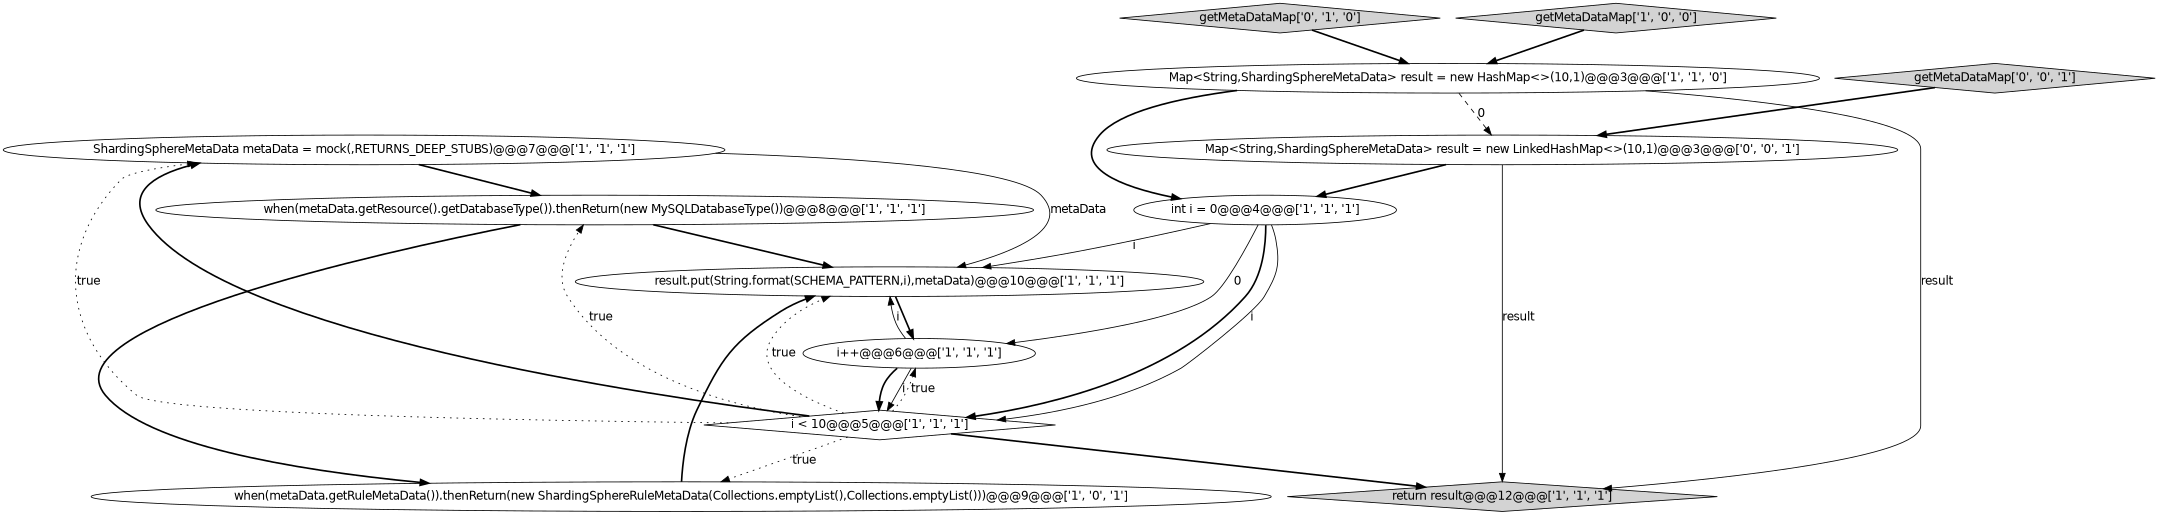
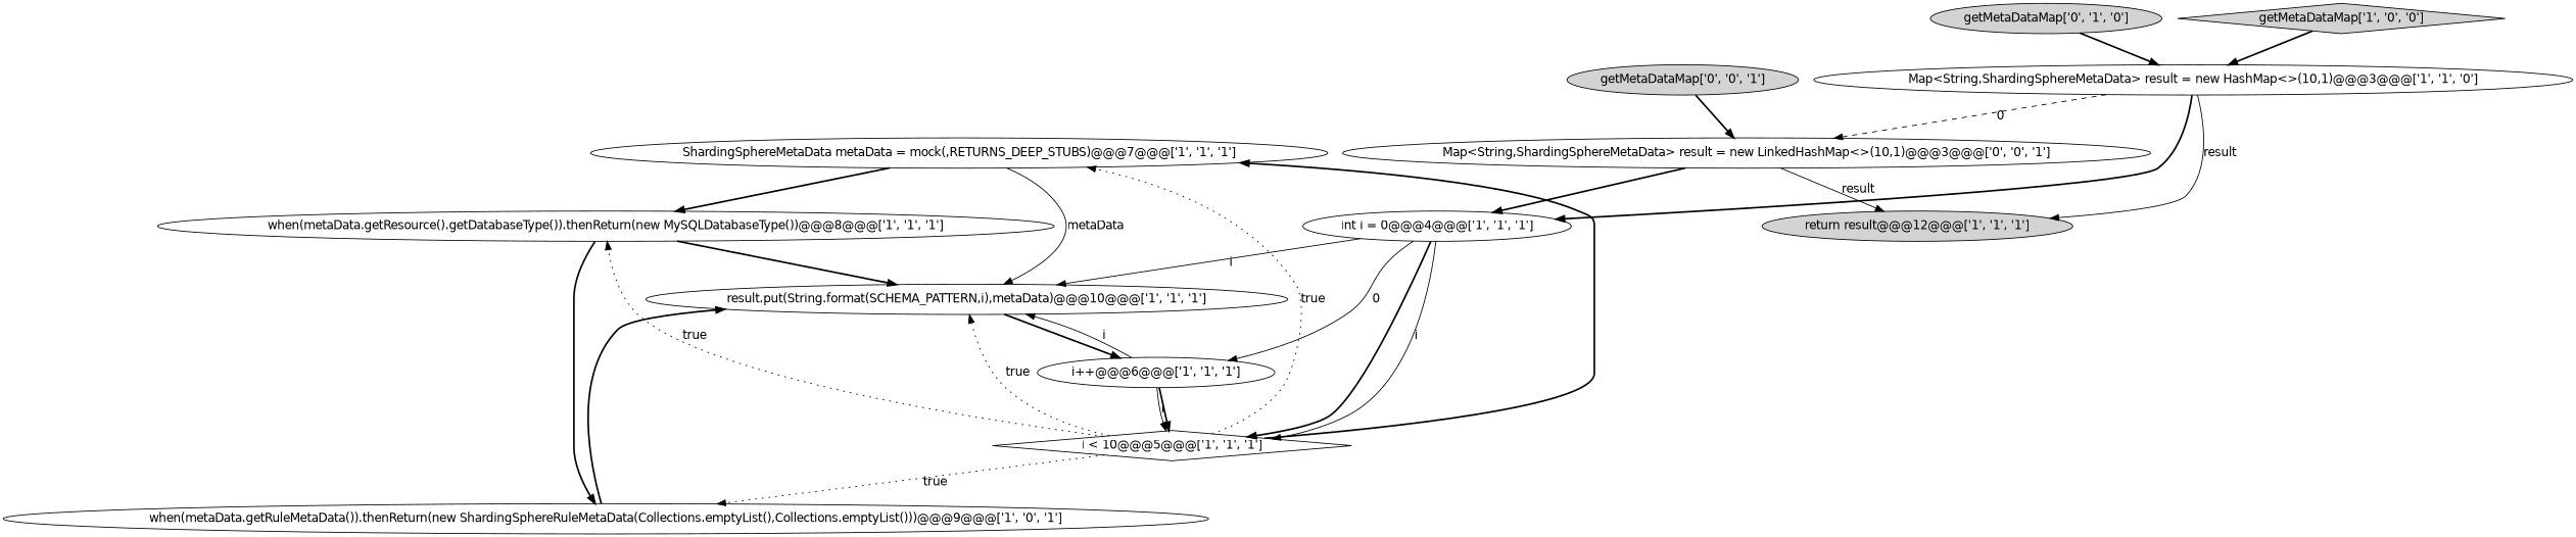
  digraph {
    fontname="DejaVu Sans"
    node [fillcolor=white fontname="DejaVu Sans" shape=ellipse style=filled]
    edge [fontname="DejaVu Sans" style=bold]
    n1 [label="ShardingSphereMetaData metaData = mock(,RETURNS_DEEP_STUBS)@@@7@@@['1', '1', '1']"]
    n2 [label="when(metaData.getResource().getDatabaseType()).thenReturn(new MySQLDatabaseType())@@@8@@@['1', '1', '1']"]
    n3 [label="result.put(String.format(SCHEMA_PATTERN,i),metaData)@@@10@@@['1', '1', '1']"]
    n4 [label="when(metaData.getRuleMetaData()).thenReturn(new ShardingSphereRuleMetaData(Collections.emptyList(),Collections.emptyList()))@@@9@@@['1', '0', '1']"]
    n5 [label="i++@@@6@@@['1', '1', '1']"]
    n6 [label="i < 10@@@5@@@['1', '1', '1']" shape=diamond]
-   n7 [fillcolor=lightgray label="return result@@@12@@@['1', '1', '1']" shape=diamond]
+   n7 [fillcolor=lightgray label="return result@@@12@@@['1', '1', '1']"]
    n8 [label="Map<String,ShardingSphereMetaData> result = new HashMap<>(10,1)@@@3@@@['1', '1', '0']"]
    n9 [label="int i = 0@@@4@@@['1', '1', '1']"]
    n10 [label="Map<String,ShardingSphereMetaData> result = new LinkedHashMap<>(10,1)@@@3@@@['0', '0', '1']"]
-   n11 [fillcolor=lightgray label="getMetaDataMap['0', '1', '0']" shape=diamond]
+   n11 [fillcolor=lightgray label="getMetaDataMap['0', '1', '0']"]
    n12 [fillcolor=lightgray label="getMetaDataMap['1', '0', '0']" shape=diamond]
-   n13 [fillcolor=lightgray label="getMetaDataMap['0', '0', '1']" shape=diamond]
+   n13 [fillcolor=lightgray label="getMetaDataMap['0', '0', '1']"]
    n1 -> n2
    n1 -> n3 [label=metaData style=solid]
    n2 -> n3
    n2 -> n4
    n3 -> n5
    n4 -> n3
    n5 -> n3 [label=i style=solid]
    n5 -> n6
    n5 -> n6 [label=i style=solid]
    n6 -> n1 [label=true style=dotted]
    n6 -> n1
    n6 -> n2 [label=true style=dotted]
    n6 -> n3 [label=true style=dotted]
    n6 -> n4 [label=true style=dotted]
-   n6 -> n5 [label=true style=dotted]
-   n6 -> n7
    n8 -> n7 [label=result style=solid]
    n8 -> n9
    n8 -> n10 [label=0 style=dashed]
    n9 -> n3 [label=i style=solid]
    n9 -> n5 [label=0 style=solid]
    n9 -> n6
    n9 -> n6 [label=i style=solid]
    n10 -> n7 [label=result style=solid]
    n10 -> n9
    n11 -> n8
    n12 -> n8
    n13 -> n10
  }
